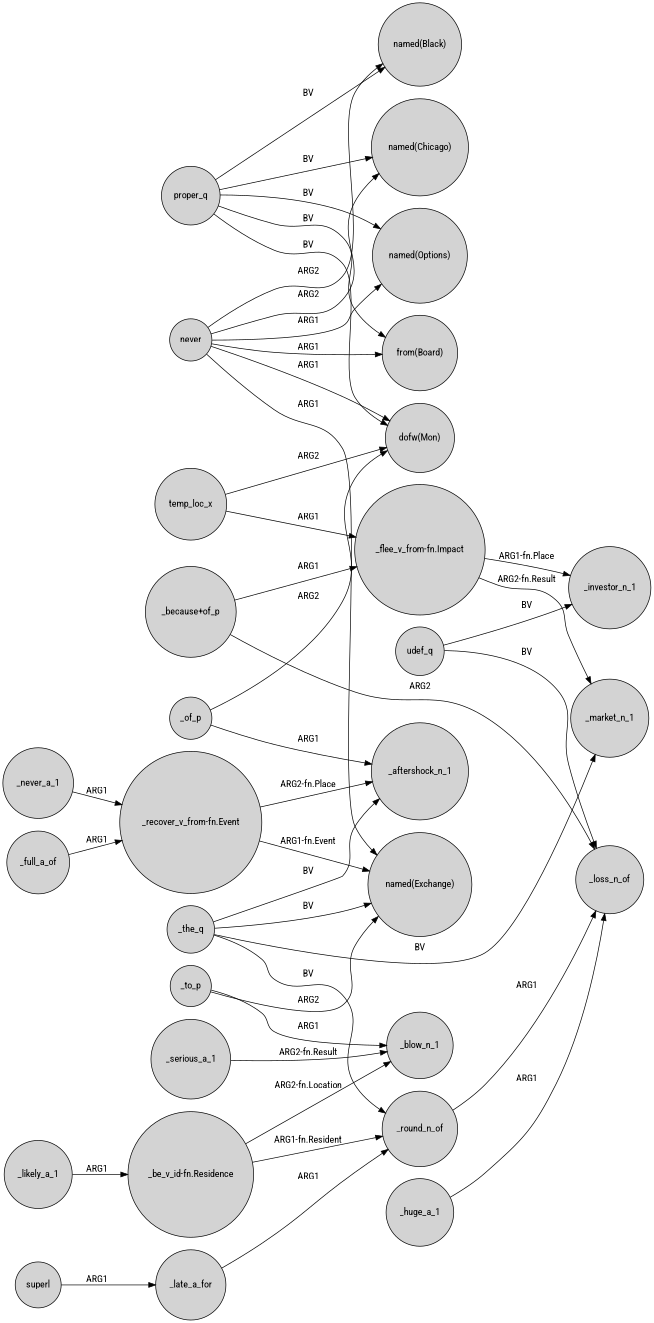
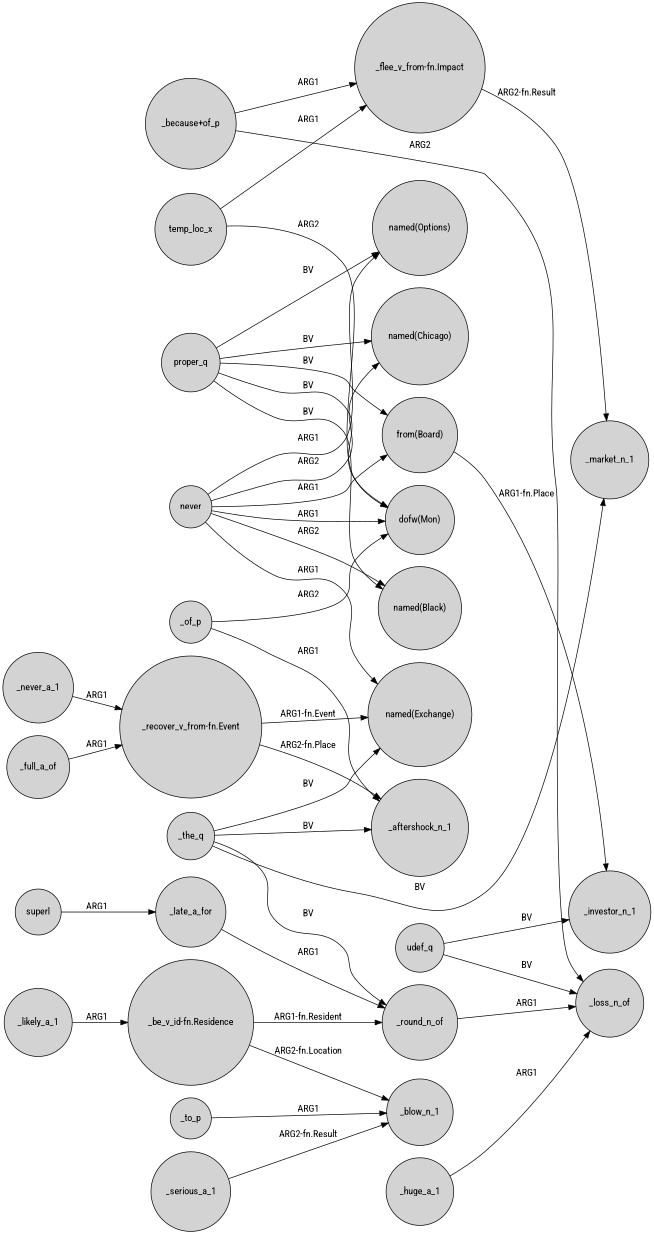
  digraph {
    fontname="Roboto Condensed"
    rankdir=LR
    node [fontname="Roboto Condensed" shape=circle style=filled]
    edge [fontname="Roboto Condensed"]
    "_because+of_p"
    _loss_n_of
    "_flee_v_from-fn.Impact"
    _investor_n_1
    _market_n_1
    proper_q
    "named(Options)"
    "dofw(Mon)"
    "named(Black)"
    "named(Chicago)"
    n11 [label="from(Board)"]
    n12 [label=never]
    "named(Exchange)"
    _of_p
    _aftershock_n_1
    temp_loc_x
    _the_q
    _round_n_of
    superl
    _late_a_for
    "_recover_v_from-fn.Event"
    _to_p
    _blow_n_1
    "_be_v_id-fn.Residence"
    udef_q
    _never_a_1
    _likely_a_1
    _full_a_of
    _huge_a_1
    _serious_a_1
    "_because+of_p" -> _loss_n_of [label=ARG2]
    "_because+of_p" -> "_flee_v_from-fn.Impact" [label=ARG1]
-   "_flee_v_from-fn.Impact" -> _investor_n_1 [label="ARG1-fn.Place"]
+   n11 -> _investor_n_1 [label="ARG1-fn.Place"]
    "_flee_v_from-fn.Impact" -> _market_n_1 [label="ARG2-fn.Result"]
    proper_q -> "named(Options)" [label=BV]
    proper_q -> "dofw(Mon)" [label=BV]
    proper_q -> "named(Black)" [label=BV]
    proper_q -> "named(Chicago)" [label=BV]
    proper_q -> n11 [label=BV]
    n12 -> "named(Options)" [label=ARG1]
    n12 -> "dofw(Mon)" [label=ARG1]
    n12 -> "named(Black)" [label=ARG2]
    n12 -> "named(Chicago)" [label=ARG2]
    n12 -> n11 [label=ARG1]
    n12 -> "named(Exchange)" [label=ARG1]
    _of_p -> "dofw(Mon)" [label=ARG2]
    _of_p -> _aftershock_n_1 [label=ARG1]
    temp_loc_x -> "_flee_v_from-fn.Impact" [label=ARG1]
    temp_loc_x -> "dofw(Mon)" [label=ARG2]
    _the_q -> _market_n_1 [label=BV]
    _the_q -> "named(Exchange)" [label=BV]
    _the_q -> _aftershock_n_1 [label=BV]
    _the_q -> _round_n_of [label=BV]
    _round_n_of -> _loss_n_of [label=ARG1]
    superl -> _late_a_for [label=ARG1]
    _late_a_for -> _round_n_of [label=ARG1]
    "_recover_v_from-fn.Event" -> "named(Exchange)" [label="ARG1-fn.Event"]
    "_recover_v_from-fn.Event" -> _aftershock_n_1 [label="ARG2-fn.Place"]
-   _to_p -> "named(Exchange)" [label=ARG2]
    _to_p -> _blow_n_1 [label=ARG1]
    "_be_v_id-fn.Residence" -> _round_n_of [label="ARG1-fn.Resident"]
    "_be_v_id-fn.Residence" -> _blow_n_1 [label="ARG2-fn.Location"]
    udef_q -> _loss_n_of [label=BV]
    udef_q -> _investor_n_1 [label=BV]
    _never_a_1 -> "_recover_v_from-fn.Event" [label=ARG1]
    _likely_a_1 -> "_be_v_id-fn.Residence" [label=ARG1]
    _full_a_of -> "_recover_v_from-fn.Event" [label=ARG1]
    _huge_a_1 -> _loss_n_of [label=ARG1]
    _serious_a_1 -> _blow_n_1 [label="ARG2-fn.Result"]
  }
